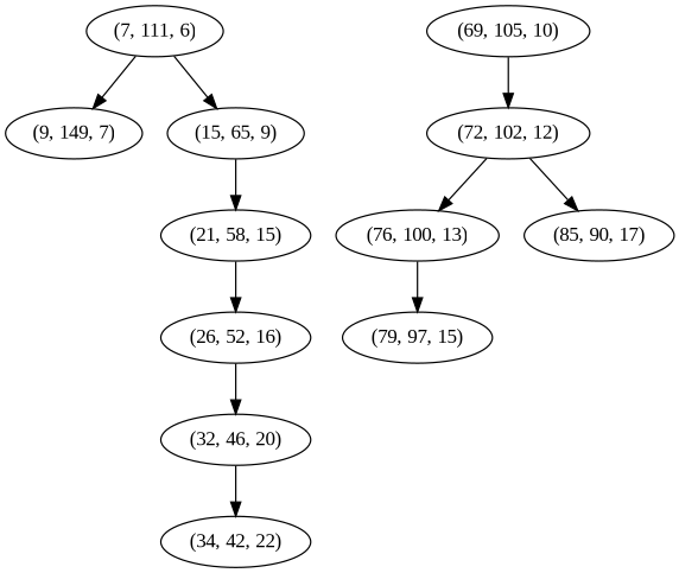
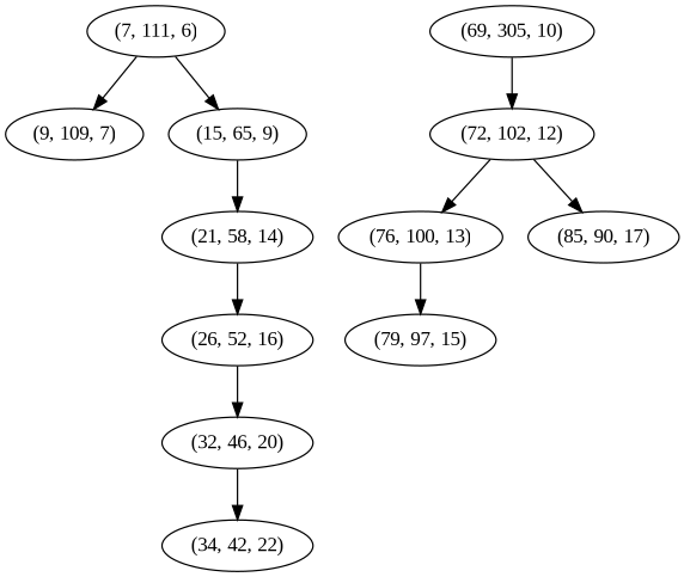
  digraph {
    fontname="Liberation Serif"
    node [fontname="Liberation Serif"]
    edge [fontname="Liberation Serif"]
    "(7, 111, 6)"
-   "(9, 109, 7)" [label="(9, 149, 7)"]
+   "(9, 109, 7)"
    "(15, 65, 9)"
-   "(21, 58, 14)" [label="(21, 58, 15)"]
-   "(69, 105, 10)"
+   "(21, 58, 14)"
+   "(69, 105, 10)" [label="(69, 305, 10)"]
    "(72, 102, 12)"
    "(26, 52, 16)"
    "(32, 46, 20)"
    "(34, 42, 22)"
    "(76, 100, 13)"
    "(85, 90, 17)"
    "(79, 97, 15)"
    "(7, 111, 6)" -> "(9, 109, 7)"
    "(7, 111, 6)" -> "(15, 65, 9)"
    "(15, 65, 9)" -> "(21, 58, 14)"
    "(21, 58, 14)" -> "(26, 52, 16)"
    "(69, 105, 10)" -> "(72, 102, 12)"
    "(72, 102, 12)" -> "(76, 100, 13)"
    "(72, 102, 12)" -> "(85, 90, 17)"
    "(26, 52, 16)" -> "(32, 46, 20)"
    "(32, 46, 20)" -> "(34, 42, 22)"
    "(76, 100, 13)" -> "(79, 97, 15)"
  }
